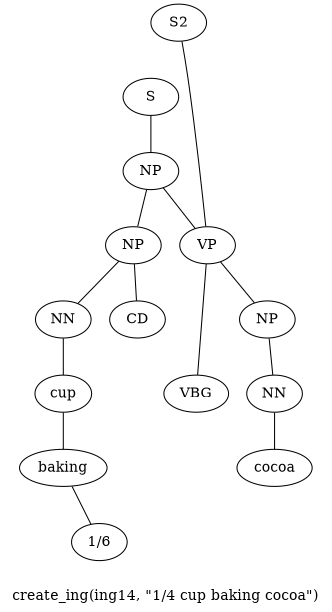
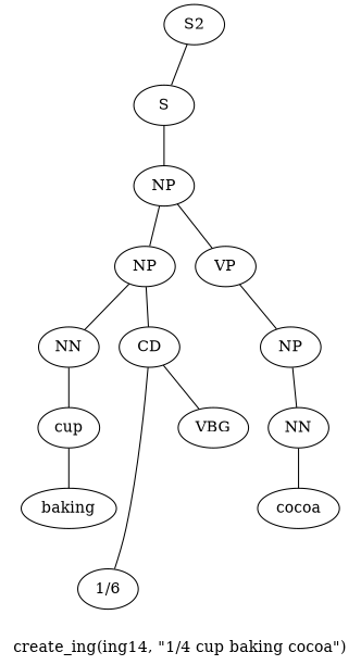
  graph {
    label="create_ing(ing14, \"1/4 cup baking cocoa\")"
    n1 [label=S2]
    n2 [label=S]
    n3 [label=NP]
    n4 [label=NP]
    n5 [label=VP]
    n6 [label=CD]
    n7 [label=NN]
    n8 [label=VBG]
    n9 [label=NP]
    n10 [label="1/6"]
    n11 [label=cup]
    n12 [label=baking]
    n13 [label=NN]
    n14 [label=cocoa]
-   n1 -- n5
+   n1 -- n2
    n2 -- n3
    n3 -- n4
    n3 -- n5
    n4 -- n6
    n4 -- n7
-   n5 -- n8
+   n6 -- n8
    n5 -- n9
-   n12 -- n10
+   n6 -- n10
    n7 -- n11
    n9 -- n13
    n11 -- n12
    n13 -- n14
  }
